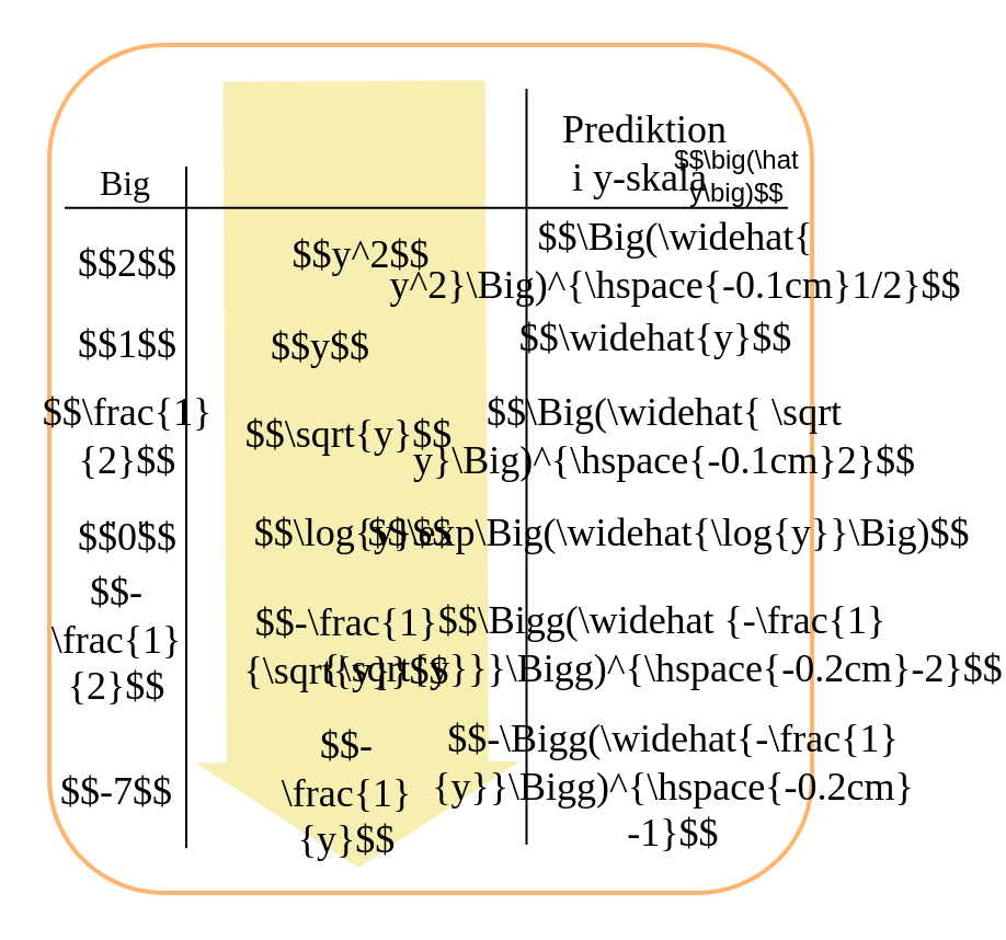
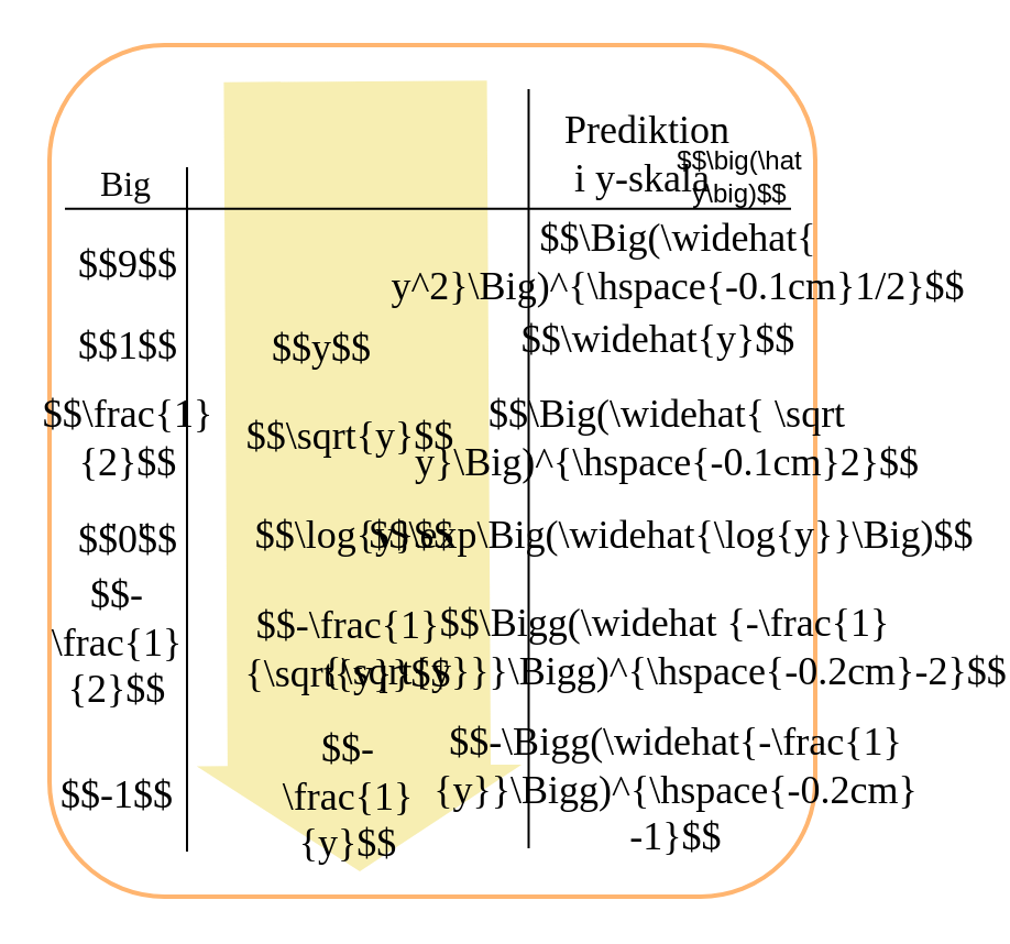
  <mxCell id="0" />
  <mxCell id="1" parent="0" />
  <mxCell id="2" value="&lt;span style=&quot;color: rgba(0, 0, 0, 0); font-family: monospace; font-size: 0px; text-align: start;&quot;&gt;%3CmxGraphModel%3E%3Croot%3E%3CmxCell%20id%3D%220%22%2F%3E%3CmxCell%20id%3D%221%22%20parent%3D%220%22%2F%3E%3CmxCell%20id%3D%222%22%20value%3D%22%24%24y%24%24%22%20style%3D%22text%3Bhtml%3D1%3BstrokeColor%3Dnone%3BfillColor%3Dnone%3Balign%3Dcenter%3BverticalAlign%3Dmiddle%3BwhiteSpace%3Dwrap%3Brounded%3D0%3BstrokeWidth%3D1%3BfontFamily%3DVerdana%3BfontSize%3D14%3B%22%20vertex%3D%221%22%20parent%3D%221%22%3E%3CmxGeometry%20x%3D%22282%22%20y%3D%22498%22%20width%3D%2260%22%20height%3D%2222%22%20as%3D%22geometry%22%2F%3E%3C%2FmxCell%3E%3C%2Froot%3E%3C%2FmxGraphModel%3E&lt;/span&gt;" style="rounded=1;whiteSpace=wrap;html=1;strokeColor=#FFB570;strokeWidth=2;fontFamily=Verdana;fontSize=16;fillColor=none;" parent="1" vertex="1"><mxGeometry x="22" y="20" width="348" height="387" as="geometry" /></mxCell>
  <mxCell id="3" value="" style="shape=flexArrow;endArrow=classic;html=1;rounded=1;strokeWidth=1;endWidth=27.079;endSize=15.716;fillColor=#e3c800;strokeColor=none;width=119.6;opacity=30;" parent="1" edge="1"><mxGeometry width="50" height="50" relative="1" as="geometry"><mxPoint x="161" y="36" as="sourcePoint" /><mxPoint x="163" y="396" as="targetPoint" /></mxGeometry></mxCell>
  <mxCell id="4" value="" style="line;strokeWidth=1;html=1;strokeColor=default;fontFamily=Verdana;fontSize=16;fillColor=none;gradientColor=default;" parent="1" vertex="1"><mxGeometry x="29.01" y="88.72" width="329.99" height="11.3" as="geometry" /></mxCell>
  <mxCell id="5" value="" style="line;strokeWidth=1;direction=south;html=1;rounded=1;strokeColor=#000000;fontFamily=Verdana;fontSize=16;fillColor=none;gradientColor=default;" parent="1" vertex="1"><mxGeometry x="234.29" y="40" width="10.92" height="345" as="geometry" /></mxCell>
  <mxCell id="6" value="Big" style="text;html=1;strokeColor=none;fillColor=none;align=center;verticalAlign=middle;whiteSpace=wrap;rounded=0;strokeWidth=1;fontFamily=Verdana;fontSize=16;" parent="1" vertex="1"><mxGeometry x="24.367" y="70.778" width="65.502" height="24.852" as="geometry" /></mxCell>
  <mxCell id="7" value="Prediktion i y-skala&amp;nbsp;" style="text;html=1;strokeColor=none;fillColor=none;align=center;verticalAlign=middle;whiteSpace=wrap;rounded=0;strokeWidth=1;fontFamily=Verdana;fontSize=18;" parent="1" vertex="1"><mxGeometry x="260.664" y="57.778" width="65.502" height="24.852" as="geometry" /></mxCell>
- <mxCell id="8" value="$$2$$" style="text;html=1;strokeColor=none;fillColor=none;align=center;verticalAlign=middle;whiteSpace=wrap;rounded=0;strokeWidth=1;fontFamily=Verdana;fontSize=18;" parent="1" vertex="1"><mxGeometry x="25.459" y="103.019" width="65.502" height="33.889" as="geometry" /></mxCell>
+ <mxCell id="8" value="$$9$$" style="text;html=1;strokeColor=none;fillColor=none;align=center;verticalAlign=middle;whiteSpace=wrap;rounded=0;strokeWidth=1;fontFamily=Verdana;fontSize=18;" parent="1" vertex="1"><mxGeometry x="25.459" y="103.019" width="65.502" height="33.889" as="geometry" /></mxCell>
  <mxCell id="9" value="$$1$$" style="text;html=1;strokeColor=none;fillColor=none;align=center;verticalAlign=middle;whiteSpace=wrap;rounded=0;strokeWidth=1;fontFamily=Verdana;fontSize=18;" parent="1" vertex="1"><mxGeometry x="25.459" y="140.519" width="65.502" height="33.889" as="geometry" /></mxCell>
  <mxCell id="10" value="$$\frac{1}{2}$$" style="text;html=1;strokeColor=none;fillColor=none;align=center;verticalAlign=middle;whiteSpace=wrap;rounded=0;strokeWidth=1;fontFamily=Verdana;fontSize=18;" parent="1" vertex="1"><mxGeometry x="25.459" y="182.185" width="65.502" height="33.889" as="geometry" /></mxCell>
  <mxCell id="11" value="$$0$$" style="text;html=1;strokeColor=none;fillColor=none;align=center;verticalAlign=middle;whiteSpace=wrap;rounded=0;strokeWidth=1;fontFamily=Verdana;fontSize=18;" parent="1" vertex="1"><mxGeometry x="25.459" y="228.5" width="65.502" height="33.889" as="geometry" /></mxCell>
  <mxCell id="12" value="$$-\frac{1}{2}$$" style="text;html=1;strokeColor=none;fillColor=none;align=center;verticalAlign=middle;whiteSpace=wrap;rounded=0;strokeWidth=1;fontFamily=Verdana;fontSize=18;" parent="1" vertex="1"><mxGeometry x="20" y="274.778" width="65.502" height="33.889" as="geometry" /></mxCell>
- <mxCell id="13" value="$$-7$$" style="text;html=1;strokeColor=none;fillColor=none;align=center;verticalAlign=middle;whiteSpace=wrap;rounded=0;strokeWidth=1;fontFamily=Verdana;fontSize=18;" parent="1" vertex="1"><mxGeometry x="20" y="344.13" width="65.502" height="33.889" as="geometry" /></mxCell>
- <mxCell id="14" value="$$y^2$$" style="text;html=1;strokeColor=none;fillColor=none;align=center;verticalAlign=middle;whiteSpace=wrap;rounded=0;strokeWidth=1;fontFamily=Verdana;fontSize=18;" parent="1" vertex="1"><mxGeometry x="133.878" y="101.63" width="61.135" height="28.241" as="geometry" /></mxCell>
+ <mxCell id="13" value="$$-1$$" style="text;html=1;strokeColor=none;fillColor=none;align=center;verticalAlign=middle;whiteSpace=wrap;rounded=0;strokeWidth=1;fontFamily=Verdana;fontSize=18;" parent="1" vertex="1"><mxGeometry x="20" y="344.13" width="65.502" height="33.889" as="geometry" /></mxCell>
  <mxCell id="15" value="$$y$$" style="text;html=1;strokeColor=none;fillColor=none;align=center;verticalAlign=middle;whiteSpace=wrap;rounded=0;strokeWidth=1;fontFamily=Verdana;fontSize=18;" parent="1" vertex="1"><mxGeometry x="113.419" y="145.648" width="65.502" height="24.852" as="geometry" /></mxCell>
  <mxCell id="16" value="$$\sqrt{y}$$" style="text;html=1;strokeColor=none;fillColor=none;align=center;verticalAlign=middle;whiteSpace=wrap;rounded=0;strokeWidth=1;fontFamily=Verdana;fontSize=18;" parent="1" vertex="1"><mxGeometry x="126.236" y="185.704" width="65.502" height="24.852" as="geometry" /></mxCell>
  <mxCell id="17" value="$$\log{y}$$" style="text;html=1;strokeColor=none;fillColor=none;align=center;verticalAlign=middle;whiteSpace=wrap;rounded=0;strokeWidth=1;fontFamily=Verdana;fontSize=18;" parent="1" vertex="1"><mxGeometry x="128.419" y="230.889" width="65.502" height="24.852" as="geometry" /></mxCell>
  <mxCell id="18" value="$$-\frac{1}{\sqrt{y}}$$" style="text;html=1;strokeColor=none;fillColor=none;align=center;verticalAlign=middle;whiteSpace=wrap;rounded=0;strokeWidth=1;fontFamily=Verdana;fontSize=18;" parent="1" vertex="1"><mxGeometry x="125.144" y="282.074" width="65.502" height="24.852" as="geometry" /></mxCell>
  <mxCell id="19" value="$$-\frac{1}{y}$$" style="text;html=1;strokeColor=none;fillColor=none;align=center;verticalAlign=middle;whiteSpace=wrap;rounded=0;strokeWidth=1;fontFamily=Verdana;fontSize=18;" parent="1" vertex="1"><mxGeometry x="125.144" y="349.167" width="65.502" height="24.852" as="geometry" /></mxCell>
  <mxCell id="20" value="$$\Big(\widehat{ y^2}\Big)^{\hspace{-0.1cm}1/2}$$" style="text;html=1;strokeColor=none;fillColor=none;align=center;verticalAlign=middle;whiteSpace=wrap;rounded=0;strokeWidth=1;fontFamily=Verdana;fontSize=18;" parent="1" vertex="1"><mxGeometry x="274.939" y="106.148" width="65.502" height="24.852" as="geometry" /></mxCell>
  <mxCell id="21" value="$$\widehat{y}$$" style="text;html=1;strokeColor=none;fillColor=none;align=center;verticalAlign=middle;whiteSpace=wrap;rounded=0;strokeWidth=1;fontFamily=Verdana;fontSize=18;" parent="1" vertex="1"><mxGeometry x="265.664" y="141.778" width="65.502" height="24.852" as="geometry" /></mxCell>
  <mxCell id="22" value="$$\Big(\widehat{ \sqrt y}\Big)^{\hspace{-0.1cm}2}$$" style="text;html=1;strokeColor=none;fillColor=none;align=center;verticalAlign=middle;whiteSpace=wrap;rounded=0;strokeWidth=1;fontFamily=Verdana;fontSize=18;" parent="1" vertex="1"><mxGeometry x="270.48" y="186.833" width="65.502" height="24.852" as="geometry" /></mxCell>
  <mxCell id="23" value="$$\exp\Big(\widehat{\log{y}}\Big)$$" style="text;html=1;strokeColor=none;fillColor=none;align=center;verticalAlign=middle;whiteSpace=wrap;rounded=0;strokeWidth=1;fontFamily=Verdana;fontSize=18;" parent="1" vertex="1"><mxGeometry x="271.755" y="231.019" width="65.502" height="24.852" as="geometry" /></mxCell>
  <mxCell id="24" value="$$\Bigg(\widehat {-\frac{1}{\sqrt{y}}}\Bigg)^{\hspace{-0.2cm}-2}$$" style="text;html=1;strokeColor=none;fillColor=none;align=center;verticalAlign=middle;whiteSpace=wrap;rounded=0;strokeWidth=1;fontFamily=Verdana;fontSize=18;" parent="1" vertex="1"><mxGeometry x="269" y="282.07" width="65.8" height="24.85" as="geometry" /></mxCell>
  <mxCell id="25" value="$$-\Bigg(\widehat{-\frac{1}{y}}\Bigg)^{\hspace{-0.2cm}&lt;br&gt;-1}$$" style="text;html=1;strokeColor=none;fillColor=none;align=center;verticalAlign=middle;whiteSpace=wrap;rounded=0;strokeWidth=1;fontFamily=Verdana;fontSize=18;" parent="1" vertex="1"><mxGeometry x="274.205" y="346.907" width="65.502" height="24.852" as="geometry" /></mxCell>
  <mxCell id="26" value="&quot;" style="text;html=1;strokeColor=none;fillColor=none;align=center;verticalAlign=middle;whiteSpace=wrap;rounded=0;strokeWidth=1;fontFamily=Verdana;fontSize=14;" parent="1" vertex="1"><mxGeometry x="45.109" y="239.361" width="10.917" height="7.907" as="geometry" /></mxCell>
  <mxCell id="27" value="&quot;" style="text;html=1;strokeColor=none;fillColor=none;align=center;verticalAlign=middle;whiteSpace=wrap;rounded=0;strokeWidth=1;fontFamily=Verdana;fontSize=14;" parent="1" vertex="1"><mxGeometry x="60.393" y="239.361" width="10.917" height="7.907" as="geometry" /></mxCell>
  <mxCell id="28" value="" style="line;strokeWidth=1;direction=south;html=1;rounded=1;strokeColor=#000000;fontFamily=Verdana;fontSize=16;fillColor=none;gradientColor=default;" parent="1" vertex="1"><mxGeometry x="79.04" y="75.52" width="10.92" height="310.96" as="geometry" /></mxCell>
  <mxCell id="29" value="$$\big(\hat y\big)$$" style="text;html=1;strokeColor=none;fillColor=none;align=center;verticalAlign=middle;whiteSpace=wrap;rounded=0;" parent="1" vertex="1"><mxGeometry x="306" y="64.63" width="60" height="30" as="geometry" /></mxCell>
